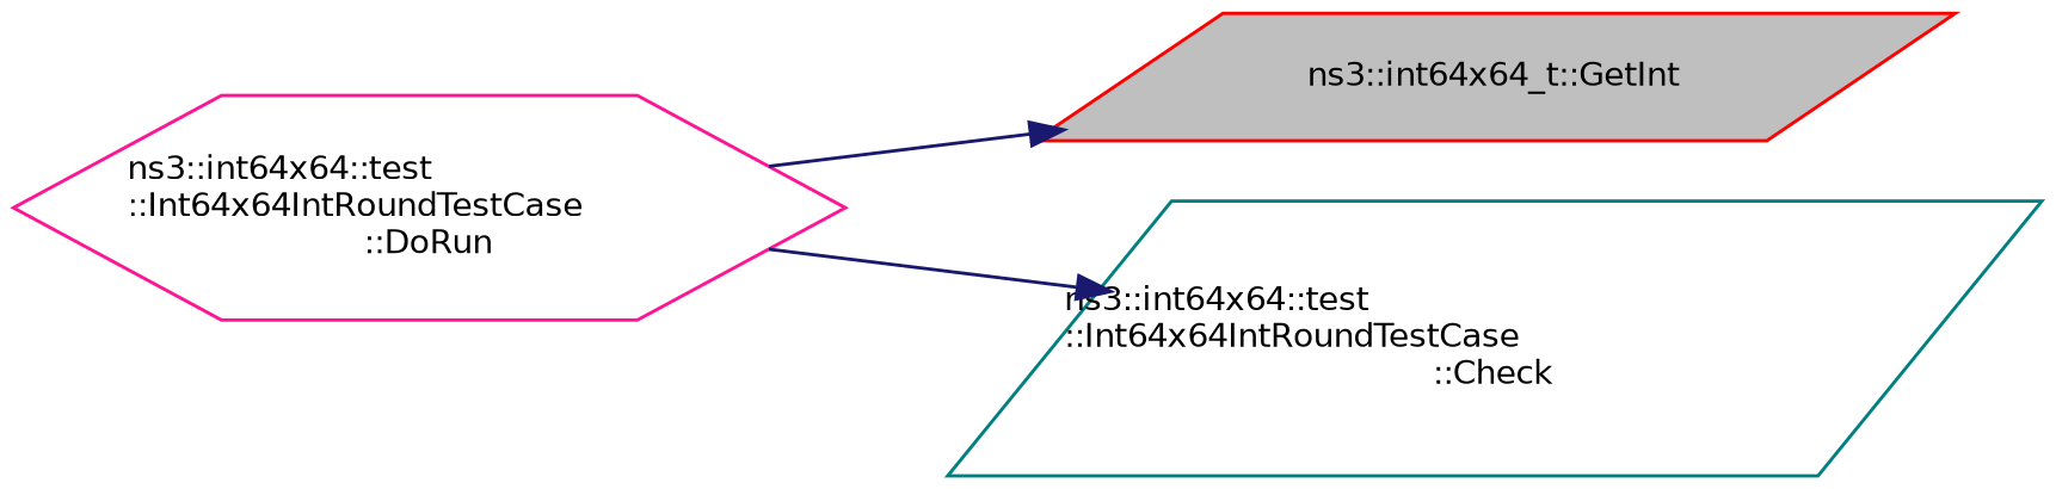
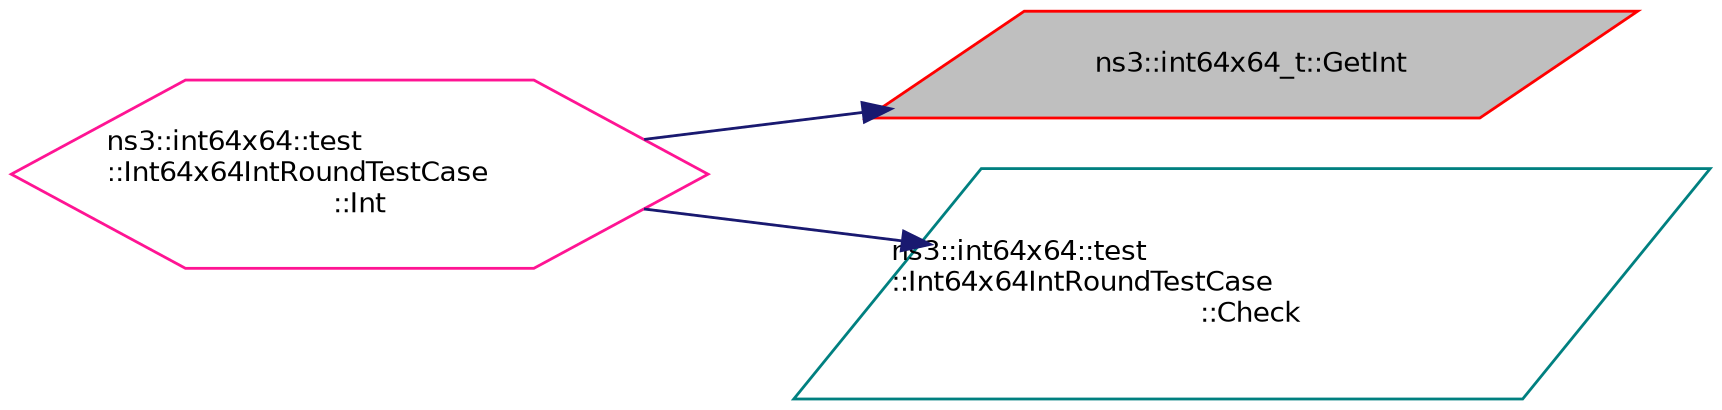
  digraph {
    rankdir=RL
    node [fillcolor=white fontname=Helvetica fontsize=10 shape=parallelogram style=filled]
    edge [color=midnightblue dir=back fontname=Helvetica fontsize=10 labelfontname=Helvetica labelfontsize=10 style=solid]
    n1 [color=red fillcolor=grey75 fontcolor=black height=0.2 label="ns3::int64x64_t::GetInt" width=0.4]
-   n2 [color=deeppink height=0.2 label="ns3::int64x64::test\l::Int64x64IntRoundTestCase\l::DoRun" shape=hexagon width=0.4]
+   n2 [color=deeppink height=0.2 label="ns3::int64x64::test\l::Int64x64IntRoundTestCase\l::Int" shape=hexagon width=0.4]
    n3 [color=teal height=0.2 label="ns3::int64x64::test\l::Int64x64IntRoundTestCase\l::Check" width=0.4]
    n1 -> n2
    n3 -> n2
  }
